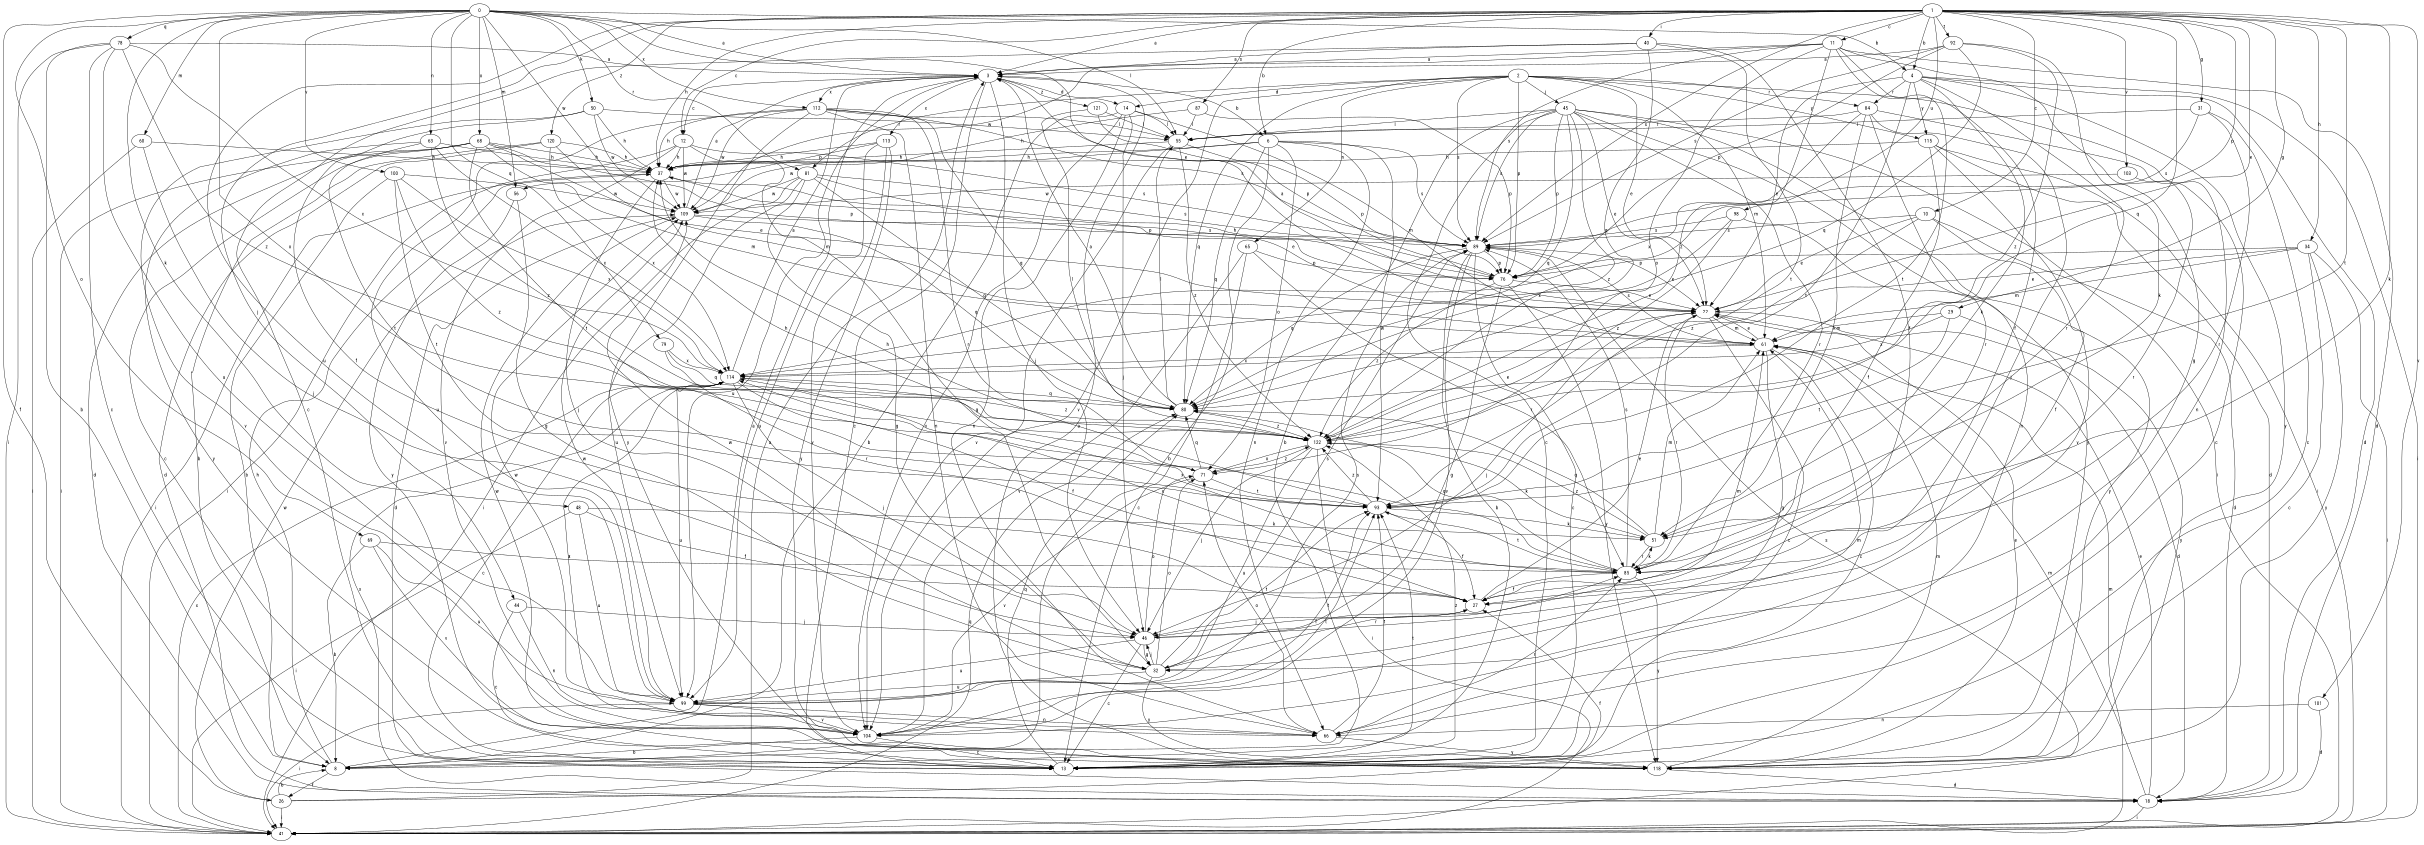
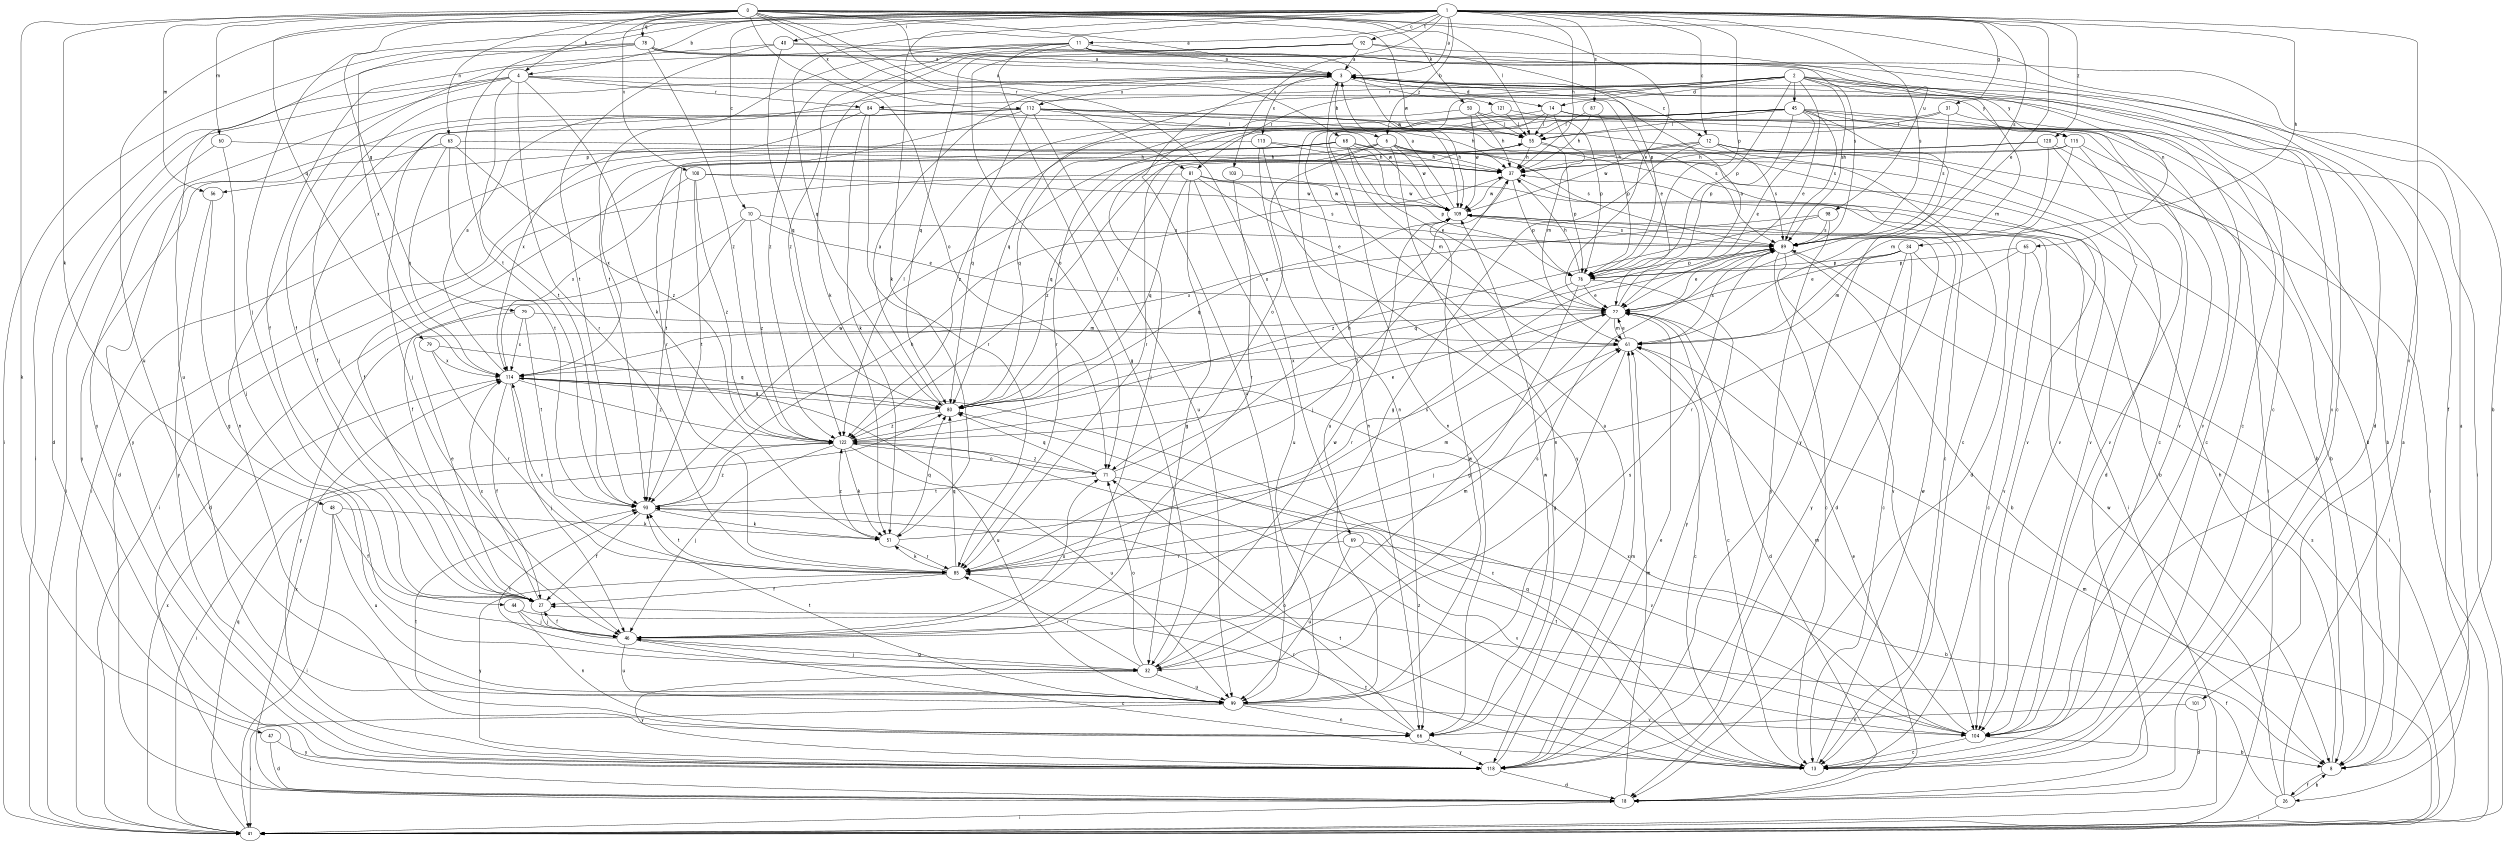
  strict digraph {
    fontname="Roboto Condensed"
    node [fontname="Roboto Condensed"]
    edge [fontname="Roboto Condensed"]
    0
    3
    4
    22
    26
+   47
    48
    50
    55
    56
    60
    63
    68
    69
    71
    78
    79
    81
    100
    109
    112
    6
    12
    99
    14
    13
    46
    113
    121
    51
    93
    84
    115
    18
    41
    85
    118
    61
    8
    27
    37
    104
    76
    122
    32
    114
    80
    89
    66
    1
    10
    11
    29
    31
    34
    40
    44
    87
    92
    98
    101
    103
    120
    2
    45
    65
    0 -> 3 [label=a]
    0 -> 4 [label=b]
    0 -> 22 [label=e]
    0 -> 26 [label=f]
+   0 -> 47 [label=k]
    0 -> 48 [label=k]
    0 -> 50 [label=k]
    0 -> 55 [label=l]
    0 -> 56 [label=m]
    0 -> 60 [label=m]
    0 -> 63 [label=n]
    0 -> 68 [label=o]
    0 -> 69 [label=o]
    0 -> 71 [label=o]
    0 -> 78 [label=q]
    0 -> 79 [label=q]
    0 -> 81 [label=r]
    0 -> 100 [label=v]
    0 -> 109 [label=w]
    0 -> 112 [label=x]
    3 -> 112 [label=x]
    3 -> 6 [label=b]
    3 -> 12 [label=c]
    3 -> 99 [label=u]
    3 -> 14 [label=d]
    3 -> 13 [label=c]
    3 -> 46 [label=j]
    3 -> 113 [label=x]
    3 -> 121 [label=z]
    4 -> 22 [label=e]
    4 -> 51 [label=k]
    4 -> 93 [label=t]
    4 -> 84 [label=r]
    4 -> 115 [label=y]
    4 -> 18 [label=d]
    4 -> 41 [label=i]
    4 -> 85 [label=r]
    4 -> 118 [label=y]
    22 -> 3 [label=a]
    22 -> 13 [label=c]
    22 -> 46 [label=j]
    22 -> 18 [label=d]
    22 -> 85 [label=r]
    22 -> 61 [label=m]
    26 -> 3 [label=a]
    26 -> 109 [label=w]
    26 -> 41 [label=i]
    26 -> 8 [label=b]
    26 -> 27 [label=f]
+   47 -> 18 [label=d]
+   47 -> 118 [label=y]
    48 -> 99 [label=u]
    48 -> 51 [label=k]
    48 -> 41 [label=i]
    48 -> 27 [label=f]
    50 -> 55 [label=l]
    50 -> 109 [label=w]
    50 -> 27 [label=f]
    50 -> 37 [label=h]
    50 -> 104 [label=v]
    55 -> 37 [label=h]
    55 -> 104 [label=v]
    55 -> 76 [label=p]
    55 -> 122 [label=z]
    56 -> 118 [label=y]
    56 -> 32 [label=g]
    60 -> 46 [label=j]
    60 -> 41 [label=i]
    60 -> 37 [label=h]
    63 -> 93 [label=t]
    63 -> 118 [label=y]
    63 -> 37 [label=h]
    63 -> 122 [label=z]
    63 -> 114 [label=x]
    68 -> 22 [label=e]
    68 -> 13 [label=c]
    68 -> 93 [label=t]
    68 -> 18 [label=d]
    68 -> 41 [label=i]
    68 -> 61 [label=m]
    68 -> 37 [label=h]
    68 -> 76 [label=p]
    69 -> 99 [label=u]
    69 -> 85 [label=r]
    69 -> 8 [label=b]
    69 -> 104 [label=v]
    71 -> 93 [label=t]
    71 -> 37 [label=h]
    71 -> 104 [label=v]
    71 -> 122 [label=z]
    71 -> 80 [label=q]
    78 -> 3 [label=a]
    78 -> 99 [label=u]
    78 -> 13 [label=c]
    78 -> 41 [label=i]
    78 -> 8 [label=b]
    78 -> 122 [label=z]
    78 -> 114 [label=x]
    79 -> 85 [label=r]
    79 -> 114 [label=x]
    79 -> 80 [label=q]
    81 -> 22 [label=e]
    81 -> 109 [label=w]
    81 -> 99 [label=u]
    81 -> 41 [label=i]
    81 -> 32 [label=g]
    81 -> 80 [label=q]
    81 -> 89 [label=s]
    100 -> 109 [label=w]
    100 -> 93 [label=t]
    100 -> 8 [label=b]
    100 -> 122 [label=z]
    100 -> 114 [label=x]
    109 -> 3 [label=a]
    109 -> 18 [label=d]
    109 -> 80 [label=q]
    109 -> 89 [label=s]
    112 -> 55 [label=l]
    112 -> 109 [label=w]
    112 -> 99 [label=u]
    112 -> 85 [label=r]
    112 -> 118 [label=y]
    112 -> 37 [label=h]
    112 -> 80 [label=q]
    112 -> 89 [label=s]
    112 -> 66 [label=n]
    6 -> 71 [label=o]
    6 -> 109 [label=w]
    6 -> 93 [label=w]
    6 -> 8 [label=b]
    6 -> 37 [label=h]
    6 -> 80 [label=q]
    6 -> 89 [label=s]
    6 -> 66 [label=n]
    12 -> 109 [label=w]
    12 -> 41 [label=i]
    12 -> 37 [label=h]
    12 -> 104 [label=v]
    12 -> 32 [label=g]
    12 -> 89 [label=s]
    99 -> 109 [label=w]
    99 -> 93 [label=t]
    99 -> 41 [label=i]
    99 -> 104 [label=v]
    99 -> 89 [label=s]
    99 -> 66 [label=n]
    14 -> 55 [label=l]
    14 -> 46 [label=j]
    14 -> 61 [label=m]
    14 -> 8 [label=b]
    14 -> 104 [label=v]
    14 -> 66 [label=n]
    13 -> 109 [label=w]
    13 -> 93 [label=t]
    13 -> 122 [label=z]
    13 -> 80 [label=q]
    46 -> 71 [label=o]
    46 -> 99 [label=u]
    46 -> 13 [label=c]
    46 -> 61 [label=m]
    46 -> 27 [label=f]
    46 -> 32 [label=g]
    113 -> 56 [label=p]
    113 -> 99 [label=u]
    113 -> 118 [label=y]
    113 -> 37 [label=h]
    113 -> 104 [label=v]
    121 -> 55 [label=l]
    121 -> 76 [label=p]
    121 -> 122 [label=l]
    51 -> 85 [label=r]
    51 -> 61 [label=m]
    51 -> 122 [label=z]
    51 -> 80 [label=q]
    93 -> 51 [label=k]
    93 -> 27 [label=f]
    93 -> 37 [label=h]
    93 -> 122 [label=z]
    84 -> 55 [label=l]
    84 -> 13 [label=c]
    84 -> 46 [label=j]
    84 -> 51 [label=k]
    84 -> 85 [label=r]
    84 -> 114 [label=x]
    115 -> 18 [label=d]
    115 -> 41 [label=i]
    115 -> 27 [label=f]
    115 -> 37 [label=h]
    115 -> 104 [label=v]
    18 -> 22 [label=e]
    18 -> 41 [label=i]
    18 -> 61 [label=m]
    18 -> 114 [label=x]
    41 -> 61 [label=m]
    41 -> 114 [label=x]
    41 -> 80 [label=q]
    41 -> 89 [label=s]
    85 -> 51 [label=k]
    85 -> 93 [label=t]
    85 -> 118 [label=y]
    85 -> 27 [label=f]
    85 -> 114 [label=x]
    85 -> 80 [label=q]
    85 -> 89 [label=s]
    118 -> 3 [label=a]
    118 -> 22 [label=e]
    118 -> 18 [label=d]
    118 -> 61 [label=m]
    61 -> 22 [label=e]
    61 -> 13 [label=c]
    61 -> 32 [label=g]
    61 -> 114 [label=x]
    61 -> 89 [label=s]
    8 -> 3 [label=a]
    8 -> 26 [label=f]
    8 -> 37 [label=h]
    27 -> 22 [label=e]
    27 -> 46 [label=j]
    27 -> 114 [label=x]
    37 -> 109 [label=w]
    37 -> 46 [label=j]
    37 -> 41 [label=i]
    37 -> 76 [label=p]
    104 -> 13 [label=c]
    104 -> 93 [label=t]
    104 -> 61 [label=m]
    104 -> 8 [label=b]
    104 -> 114 [label=x]
    76 -> 22 [label=e]
    76 -> 118 [label=y]
    76 -> 37 [label=h]
    76 -> 122 [label=z]
    76 -> 32 [label=g]
    122 -> 22 [label=e]
    122 -> 71 [label=o]
    122 -> 99 [label=u]
    122 -> 46 [label=j]
    122 -> 51 [label=k]
    122 -> 41 [label=i]
    32 -> 71 [label=o]
    32 -> 109 [label=w]
    32 -> 99 [label=u]
    32 -> 46 [label=j]
    32 -> 93 [label=t]
    32 -> 85 [label=r]
    32 -> 118 [label=y]
    32 -> 89 [label=s]
    114 -> 3 [label=a]
    114 -> 99 [label=u]
    114 -> 13 [label=c]
    114 -> 46 [label=j]
    114 -> 27 [label=f]
    114 -> 122 [label=z]
    114 -> 80 [label=q]
    80 -> 3 [label=a]
    80 -> 55 [label=l]
    80 -> 122 [label=z]
    89 -> 22 [label=e]
    89 -> 13 [label=c]
    89 -> 8 [label=b]
    89 -> 104 [label=v]
    89 -> 76 [label=p]
    89 -> 80 [label=q]
    66 -> 71 [label=o]
    66 -> 109 [label=w]
    66 -> 93 [label=t]
    66 -> 85 [label=r]
    66 -> 118 [label=y]
    1 -> 3 [label=a]
    1 -> 4 [label=b]
    1 -> 22 [label=e]
    1 -> 6 [label=b]
    1 -> 12 [label=c]
    1 -> 99 [label=u]
    1 -> 51 [label=k]
    1 -> 93 [label=t]
    1 -> 37 [label=h]
    1 -> 76 [label=p]
    1 -> 80 [label=q]
    1 -> 89 [label=s]
    1 -> 10 [label=c]
    1 -> 11 [label=c]
    1 -> 29 [label=g]
    1 -> 31 [label=g]
    1 -> 34 [label=h]
    1 -> 40 [label=i]
    1 -> 44 [label=j]
    1 -> 87 [label=s]
    1 -> 92 [label=t]
    1 -> 98 [label=u]
    1 -> 101 [label=v]
    1 -> 103 [label=v]
    1 -> 120 [label=z]
    10 -> 22 [label=e]
    10 -> 18 [label=d]
    10 -> 27 [label=f]
    10 -> 122 [label=z]
    10 -> 89 [label=s]
    11 -> 3 [label=a]
    11 -> 71 [label=o]
    11 -> 109 [label=w]
    11 -> 93 [label=t]
    11 -> 18 [label=d]
    11 -> 27 [label=f]
    11 -> 122 [label=z]
    11 -> 32 [label=g]
    11 -> 89 [label=s]
    29 -> 93 [label=t]
    29 -> 118 [label=y]
    29 -> 61 [label=m]
    29 -> 114 [label=x]
    31 -> 55 [label=l]
    31 -> 13 [label=c]
    31 -> 85 [label=r]
    31 -> 89 [label=s]
    34 -> 22 [label=e]
    34 -> 13 [label=c]
    34 -> 41 [label=i]
    34 -> 118 [label=y]
    34 -> 61 [label=m]
    34 -> 76 [label=p]
    40 -> 3 [label=a]
    40 -> 13 [label=c]
    40 -> 93 [label=t]
    40 -> 27 [label=f]
    40 -> 80 [label=q]
    44 -> 13 [label=c]
    44 -> 46 [label=j]
    44 -> 66 [label=n]
    87 -> 55 [label=l]
    87 -> 37 [label=h]
    87 -> 76 [label=p]
    92 -> 3 [label=a]
    92 -> 51 [label=k]
    92 -> 76 [label=p]
    92 -> 122 [label=z]
    92 -> 80 [label=q]
    92 -> 89 [label=s]
    98 -> 118 [label=y]
    98 -> 122 [label=z]
    98 -> 114 [label=x]
    98 -> 89 [label=s]
    101 -> 18 [label=d]
    101 -> 66 [label=n]
    103 -> 109 [label=w]
    103 -> 85 [label=r]
    120 -> 18 [label=d]
    120 -> 61 [label=m]
    120 -> 8 [label=b]
    120 -> 37 [label=h]
    120 -> 114 [label=x]
    2 -> 22 [label=e]
    2 -> 81 [label=r]
    2 -> 14 [label=d]
    2 -> 84 [label=r]
    2 -> 115 [label=y]
    2 -> 61 [label=m]
    2 -> 104 [label=v]
    2 -> 76 [label=p]
    2 -> 80 [label=q]
    2 -> 89 [label=s]
    2 -> 66 [label=n]
    2 -> 45 [label=j]
    2 -> 65 [label=n]
    45 -> 22 [label=e]
    45 -> 55 [label=l]
    45 -> 13 [label=c]
    45 -> 41 [label=i]
    45 -> 85 [label=r]
    45 -> 118 [label=y]
    45 -> 8 [label=b]
    45 -> 76 [label=p]
    45 -> 122 [label=z]
    45 -> 80 [label=q]
    45 -> 89 [label=s]
    45 -> 66 [label=n]
    65 -> 13 [label=c]
    65 -> 85 [label=r]
    65 -> 104 [label=v]
    65 -> 76 [label=p]
  }
